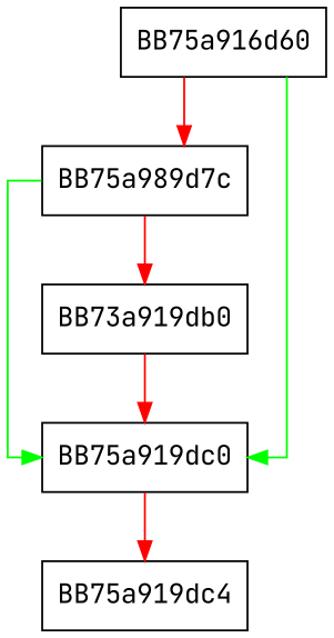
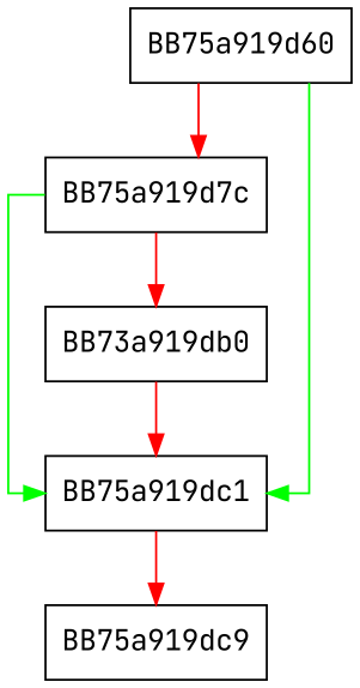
  digraph {
    fontname="JetBrains Mono"
    splines=ortho
    node [fontname="JetBrains Mono" shape=box]
    edge [color=red fontname="JetBrains Mono"]
-   BB75a919d60 [label=BB75a916d60]
-   BB75a919d7c [label=BB75a989d7c]
-   BB75a919dc1 [label=BB75a919dc0]
+   BB75a919d60
+   BB75a919d7c
+   BB75a919dc1
    n4 [label=BB73a919db0]
-   BB75a919dc9 [label=BB75a919dc4]
+   BB75a919dc9
    BB75a919d60 -> BB75a919d7c
    BB75a919d60 -> BB75a919dc1 [color=green]
    BB75a919d7c -> BB75a919dc1 [color=green]
    BB75a919d7c -> n4
    BB75a919dc1 -> BB75a919dc9
    n4 -> BB75a919dc1
  }
